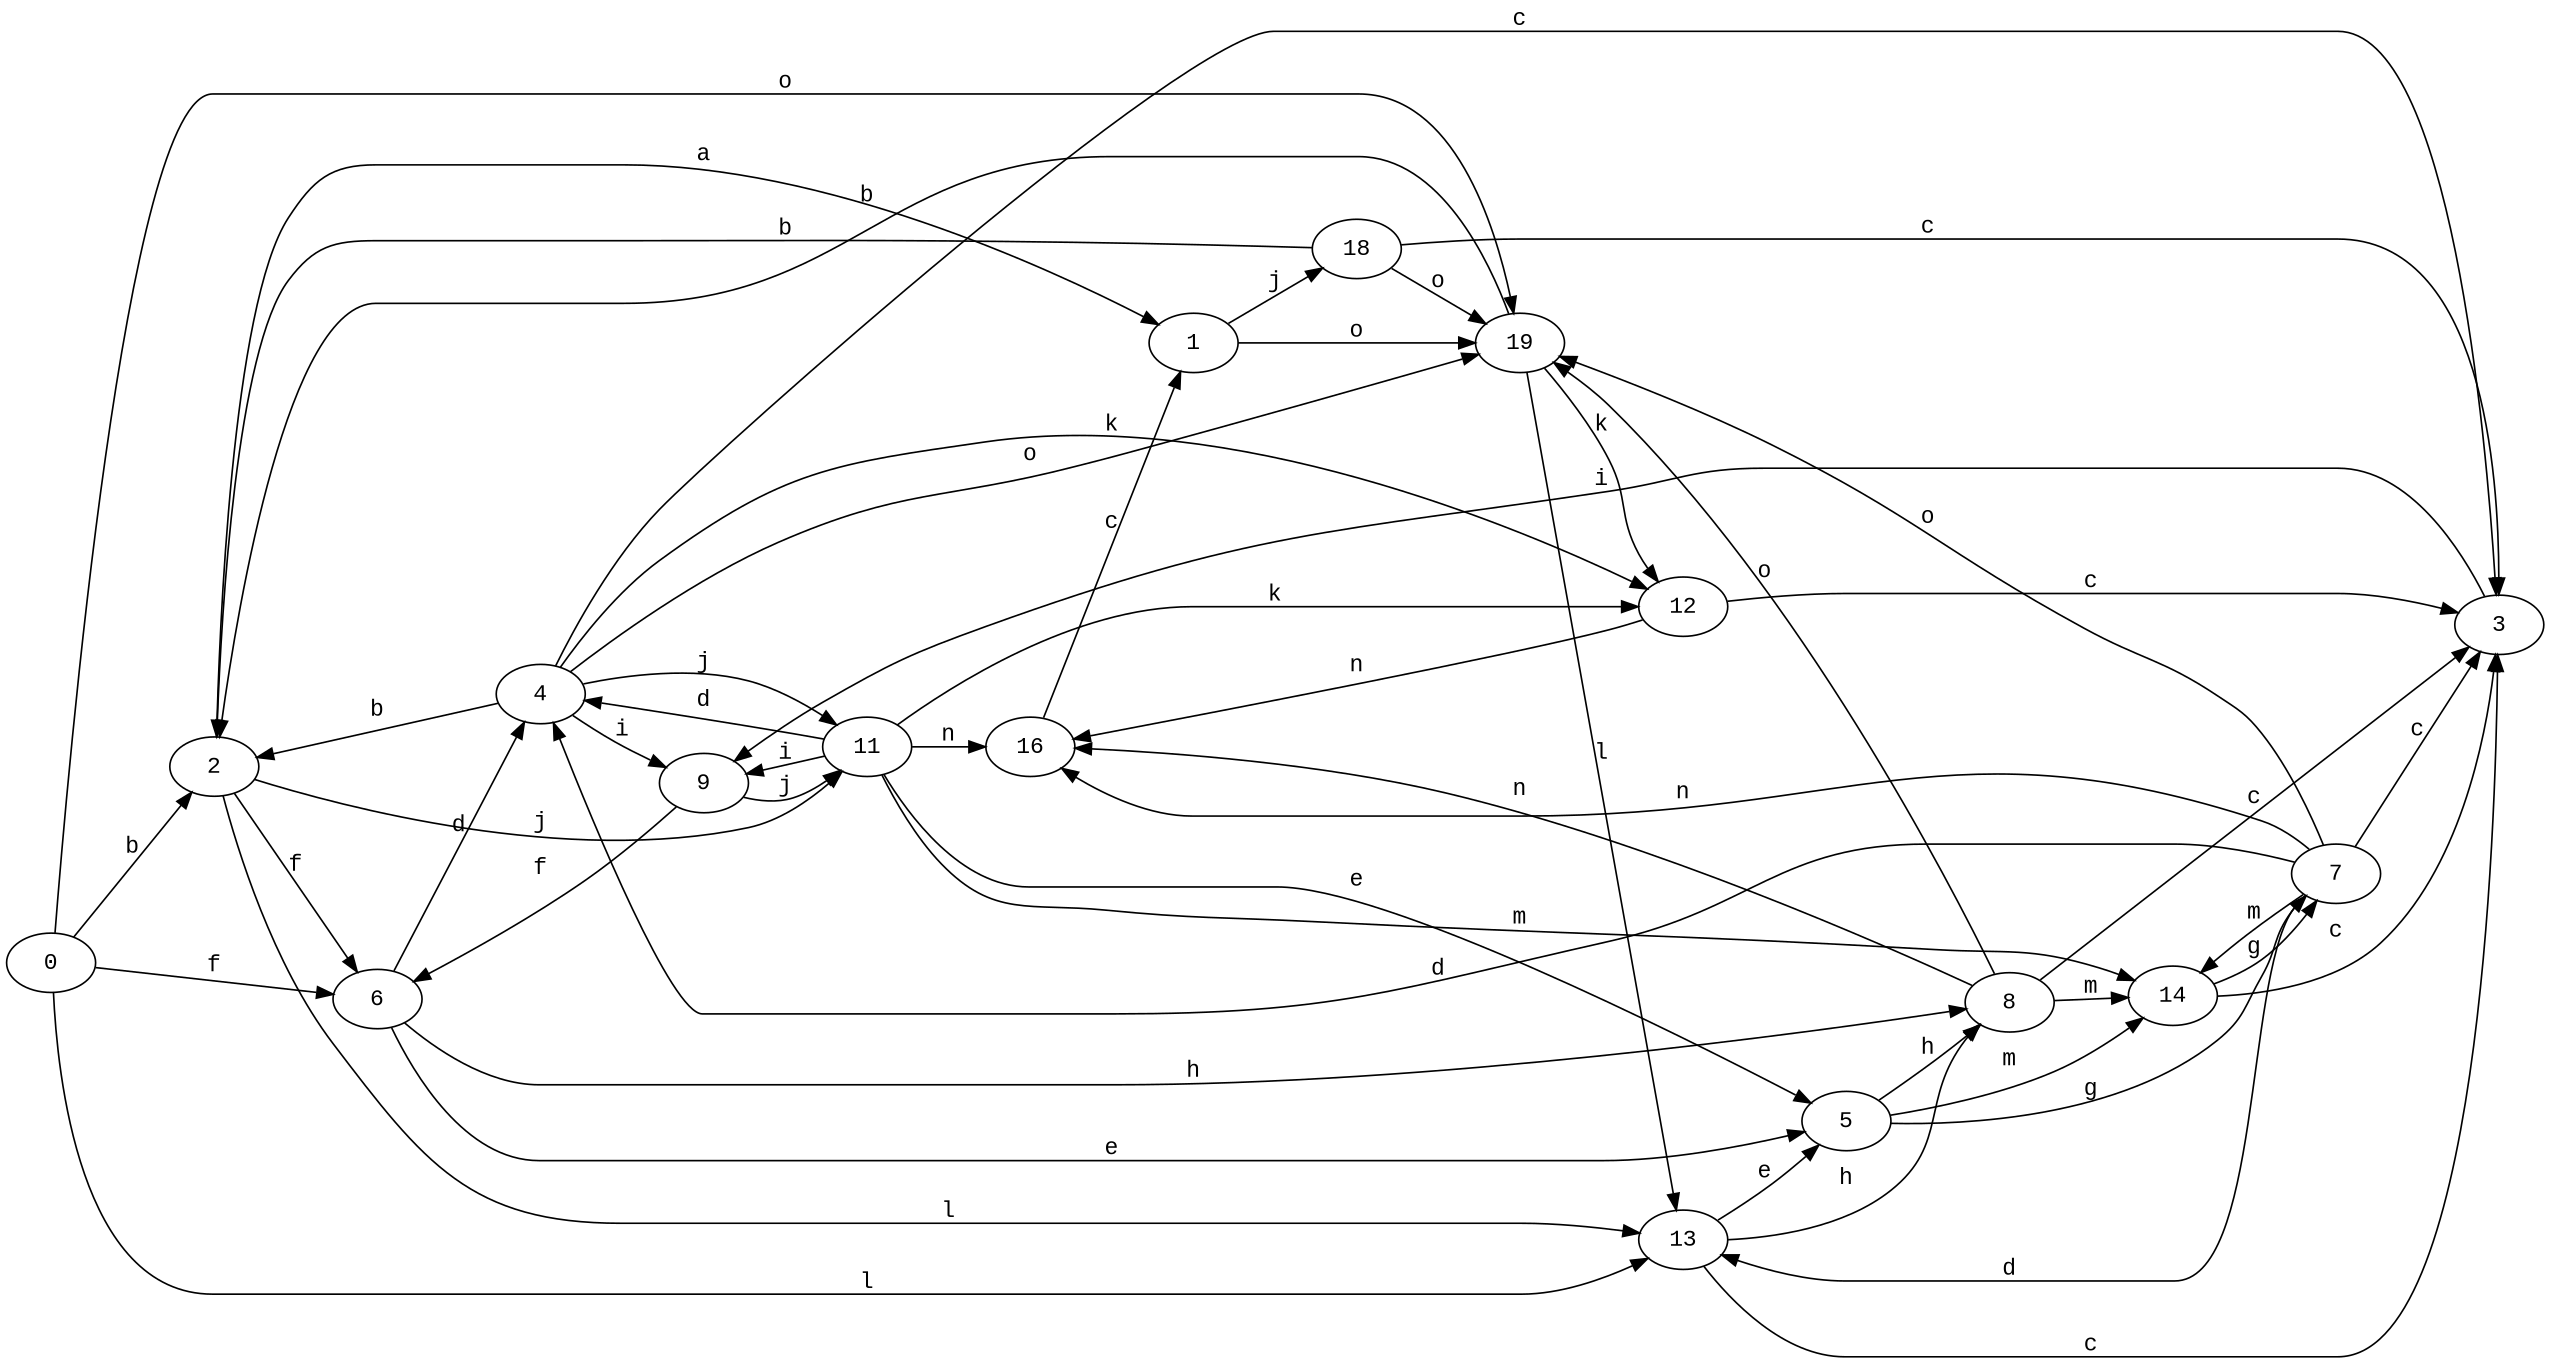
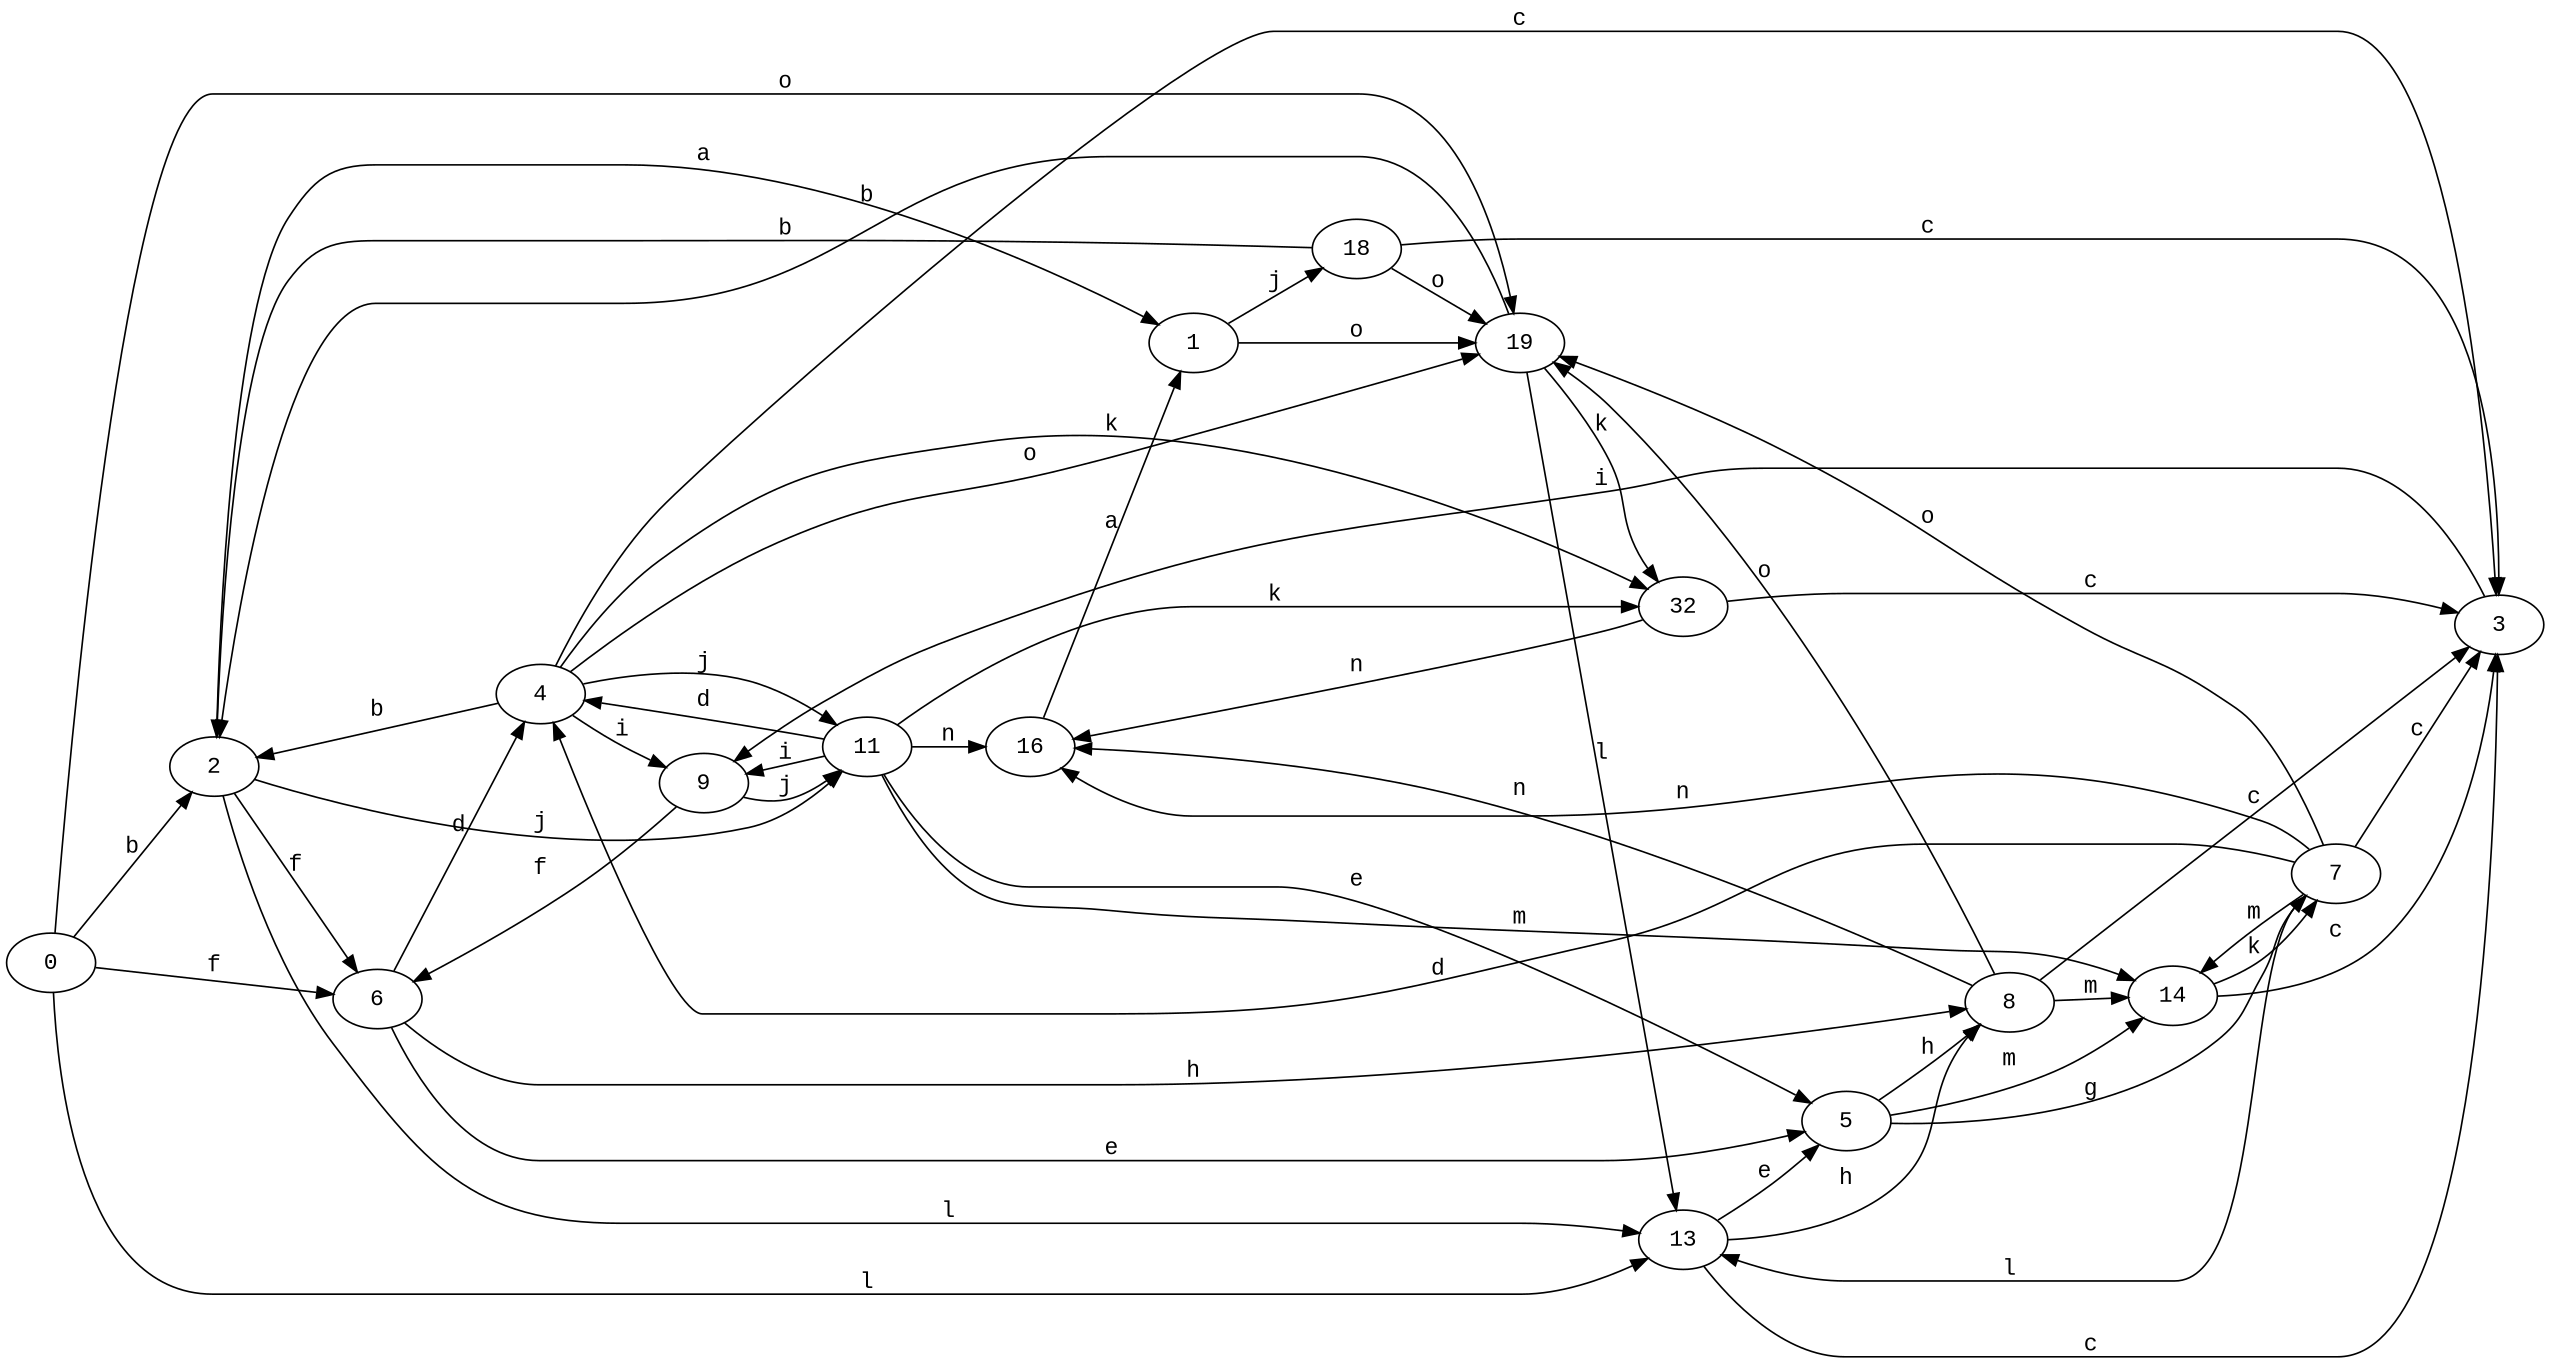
  strict digraph {
    fontname="Liberation Mono"
    rankdir=LR
    node [fontname="Liberation Mono"]
    edge [fontname="Liberation Mono"]
    0
    2
    6
    13
    n5 [label=19]
    1
    11
    4
    5
    8
    3
-   12
+   12 [label=32]
    n13 [label=18]
    9
    14
    16
    7
    0 -> 2 [label=b]
    0 -> 6 [label=f]
    0 -> 13 [label=l]
    0 -> n5 [label=o]
    2 -> 6 [label=f]
    2 -> 13 [label=l]
    2 -> 1 [label=a]
    2 -> 11 [label=j]
    6 -> 4 [label=d]
    6 -> 5 [label=e]
    6 -> 8 [label=h]
    13 -> 5 [label=e]
    13 -> 8 [label=h]
    13 -> 3 [label=c]
    n5 -> 2 [label=b]
    n5 -> 13 [label=l]
    n5 -> 12 [label=k]
    1 -> n5 [label=o]
    1 -> n13 [label=j]
    11 -> 4 [label=d]
    11 -> 5 [label=e]
    11 -> 12 [label=k]
    11 -> 9 [label=i]
    11 -> 14 [label=m]
    11 -> 16 [label=n]
    4 -> 2 [label=b]
    4 -> n5 [label=o]
    4 -> 11 [label=j]
    4 -> 3 [label=c]
    4 -> 12 [label=k]
    4 -> 9 [label=i]
    5 -> 8 [label=h]
    5 -> 14 [label=m]
    5 -> 7 [label=g]
    8 -> n5 [label=o]
    8 -> 3 [label=c]
    8 -> 14 [label=m]
    8 -> 16 [label=n]
    3 -> 9 [label=i]
    12 -> 3 [label=c]
    12 -> 16 [label=n]
    n13 -> 2 [label=b]
    n13 -> n5 [label=o]
    n13 -> 3 [label=c]
    9 -> 6 [label=f]
    9 -> 11 [label=j]
    14 -> 3 [label=c]
-   14 -> 7 [label=g]
-   16 -> 1 [label=c]
-   7 -> 13 [label=d]
+   14 -> 7 [label=k]
+   16 -> 1 [label=a]
+   7 -> 13 [label=l]
    7 -> n5 [label=o]
    7 -> 4 [label=d]
    7 -> 3 [label=c]
    7 -> 14 [label=m]
    7 -> 16 [label=n]
  }
